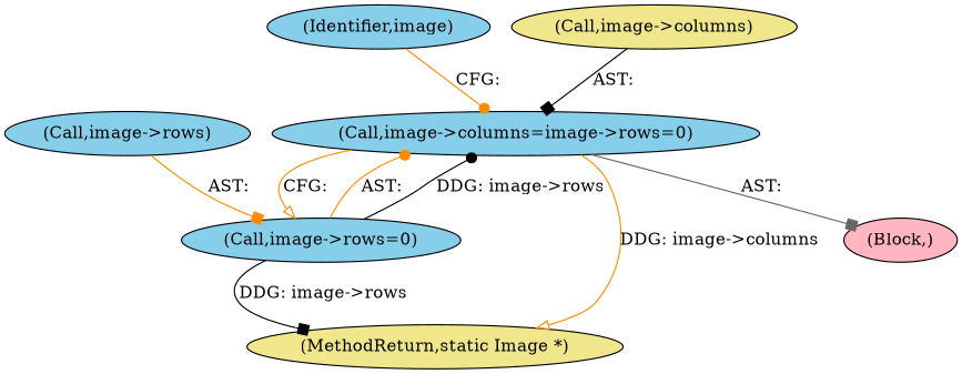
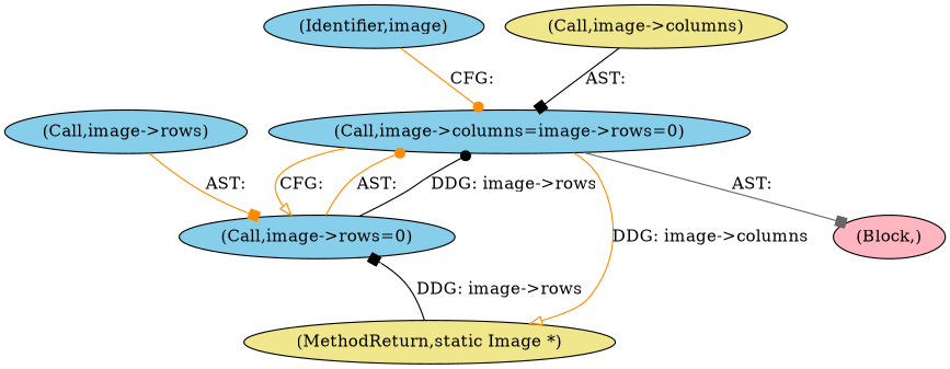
  digraph {
    node [fillcolor=skyblue style=filled]
    edge [arrowhead=box color=darkorange]
    n1 [label="(Call,image->columns=image->rows=0)"]
    n2 [label="(Call,image->rows=0)"]
    n3 [fillcolor=khaki label="(MethodReturn,static Image *)"]
    n4 [fillcolor=lightpink label="(Block,)"]
    n5 [label="(Identifier,image)"]
    n6 [fillcolor=khaki label="(Call,image->columns)"]
    n7 [label="(Call,image->rows)"]
    n1 -> n2 [arrowhead=onormal label="CFG: "]
    n1 -> n3 [arrowhead=onormal label="DDG: image->columns"]
    n1 -> n4 [color=gray40 label="AST: "]
    n2 -> n1 [arrowhead=dot label="AST: "]
    n2 -> n1 [arrowhead=dot color=black label="DDG: image->rows"]
-   n2 -> n3 [color=black label="DDG: image->rows"]
+   n3 -> n2 [color=black label="DDG: image->rows"]
    n5 -> n1 [arrowhead=dot label="CFG: "]
    n6 -> n1 [color=black label="AST: "]
    n7 -> n2 [label="AST: "]
  }
